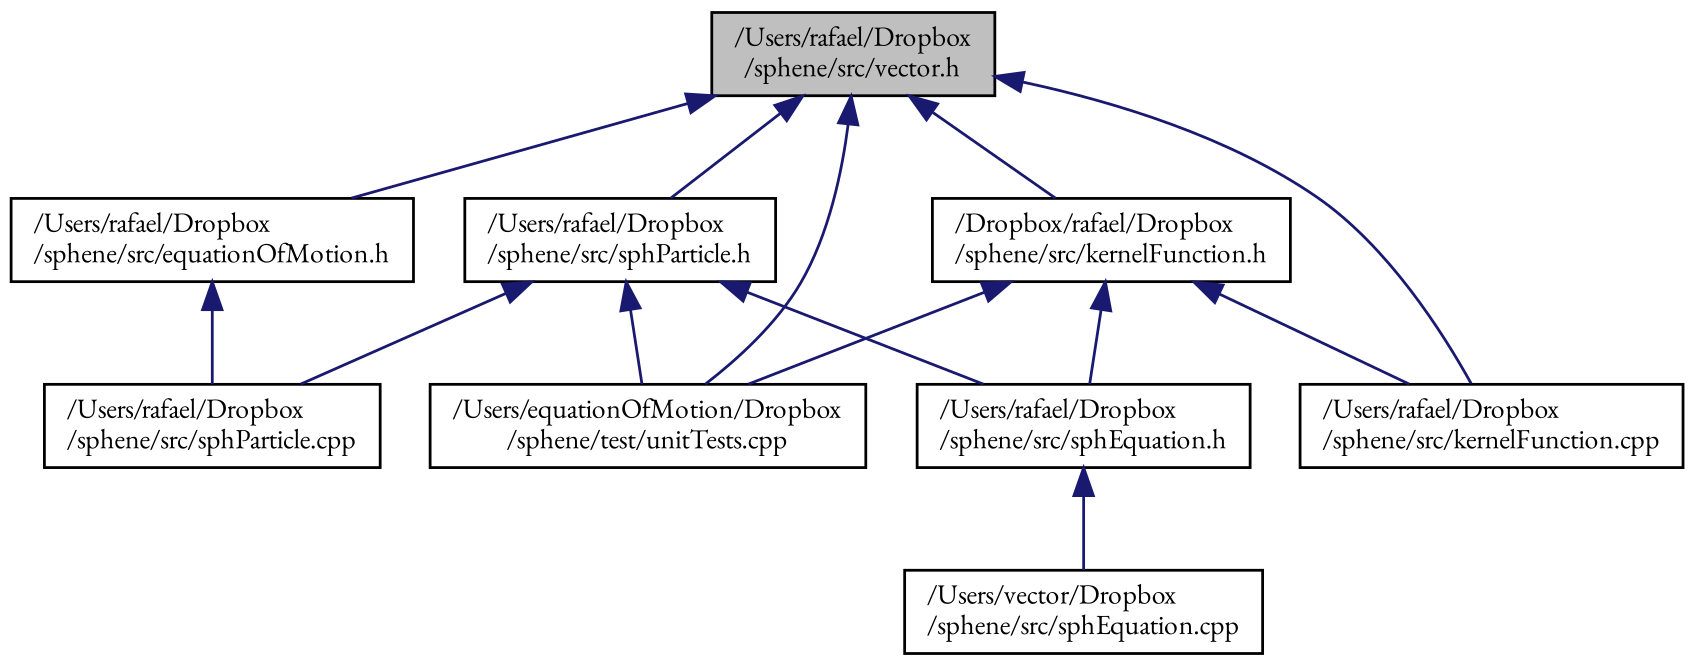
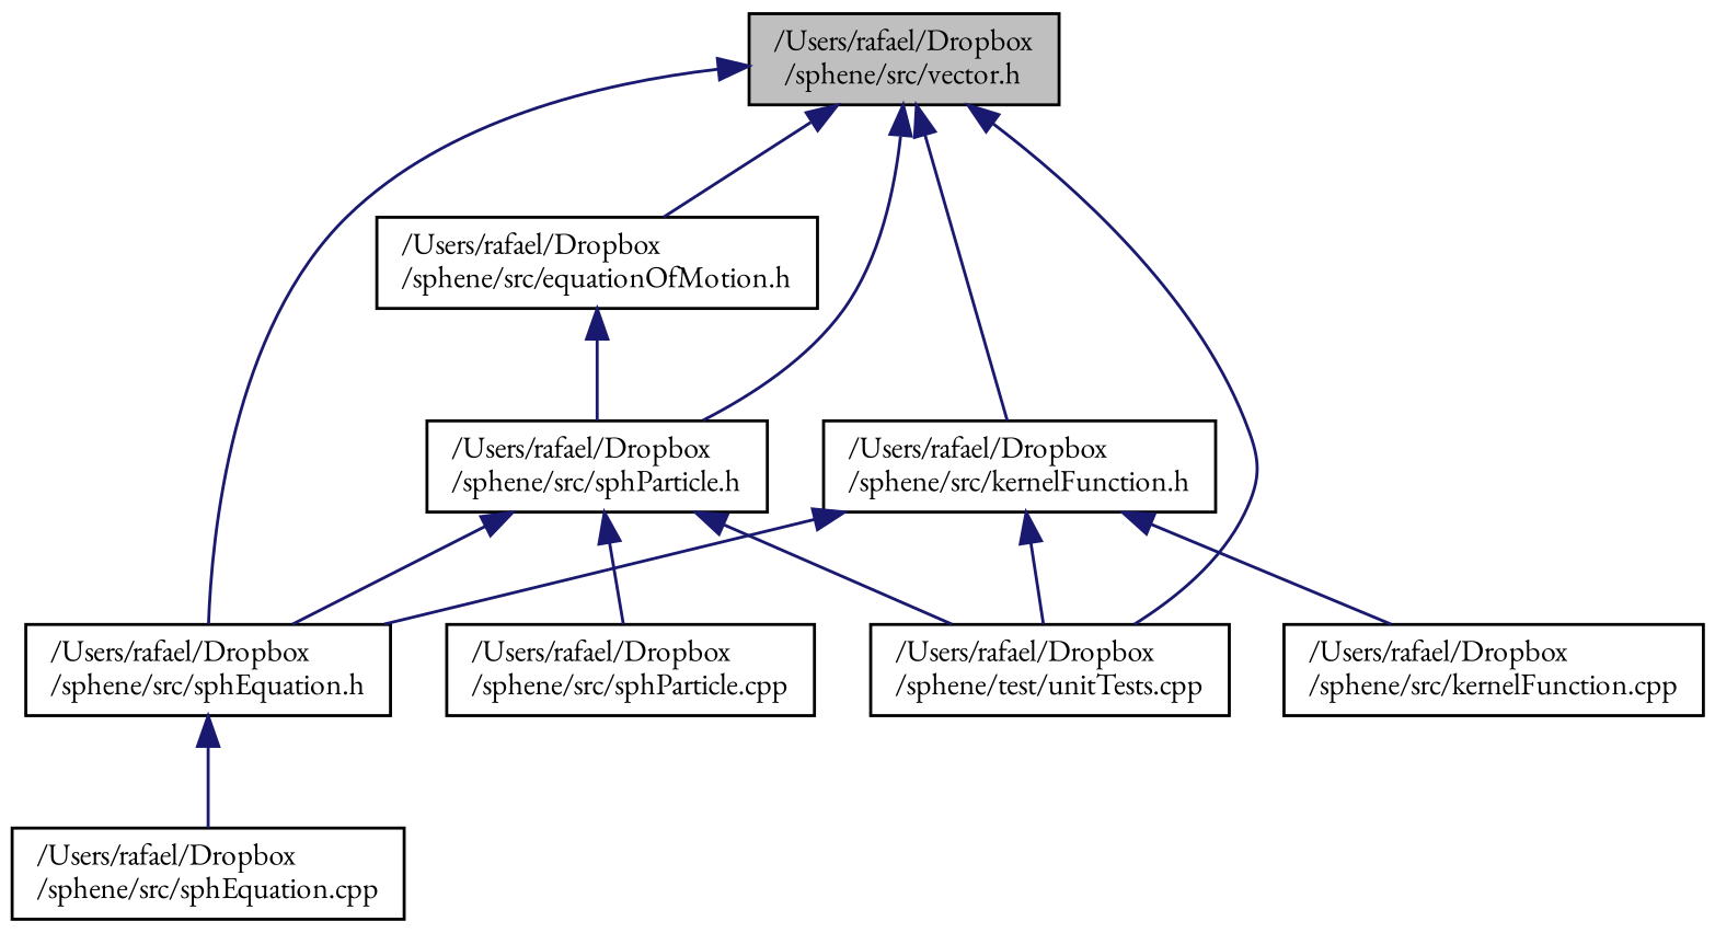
  digraph {
    fontname="EB Garamond"
    node [color=black fillcolor=white fontname="EB Garamond" fontsize=10 shape=record style=filled]
    edge [color=midnightblue dir=back fontname="EB Garamond" fontsize=10 labelfontname=Helvetica labelfontsize=10 style=solid]
    n1 [fillcolor=grey75 fontcolor=black height=0.2 label="/Users/rafael/Dropbox\l/sphene/src/vector.h" width=0.4]
    n2 [height=0.2 label="/Users/rafael/Dropbox\l/sphene/src/equationOfMotion.h" width=0.4]
    n3 [height=0.2 label="/Users/rafael/Dropbox\l/sphene/src/sphParticle.h" width=0.4]
    n4 [height=0.2 label="/Users/rafael/Dropbox\l/sphene/src/sphEquation.h" width=0.4]
-   n5 [height=0.2 label="/Users/equationOfMotion/Dropbox\l/sphene/test/unitTests.cpp" width=0.4]
-   n6 [height=0.2 label="/Dropbox/rafael/Dropbox\l/sphene/src/kernelFunction.h" width=0.4]
+   n5 [height=0.2 label="/Users/rafael/Dropbox\l/sphene/test/unitTests.cpp" width=0.4]
+   n6 [height=0.2 label="/Users/rafael/Dropbox\l/sphene/src/kernelFunction.h" width=0.4]
    n7 [height=0.2 label="/Users/rafael/Dropbox\l/sphene/src/sphParticle.cpp" width=0.4]
-   n8 [height=0.2 label="/Users/vector/Dropbox\l/sphene/src/sphEquation.cpp" width=0.4]
+   n8 [height=0.2 label="/Users/rafael/Dropbox\l/sphene/src/sphEquation.cpp" width=0.4]
    n9 [height=0.2 label="/Users/rafael/Dropbox\l/sphene/src/kernelFunction.cpp" width=0.4]
    n1 -> n2
    n1 -> n3
-   n1 -> n9
+   n1 -> n4
    n1 -> n5
    n1 -> n6
-   n2 -> n7
+   n2 -> n3
    n3 -> n4
    n3 -> n5
    n3 -> n7
    n4 -> n8
    n6 -> n4
    n6 -> n5
    n6 -> n9
  }
